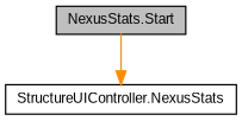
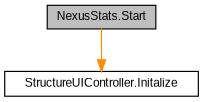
  digraph {
    rankdir=TB
    fontname="Liberation Sans"
    node [color=black fontname="Liberation Sans" fontsize=10 shape=record]
    n1 [fillcolor=grey75 fontcolor=black height=0.2 label="NexusStats.Start" style=filled width=0.4]
-   n2 [height=0.2 label="StructureUIController.NexusStats" width=0.4]
+   n2 [height=0.2 label="StructureUIController.Initalize" width=0.4]
    n1 -> n2 [color=darkorange fontname="Liberation Sans" fontsize=10 labelfontname=Helvetica labelfontsize=10 style=solid]
  }
